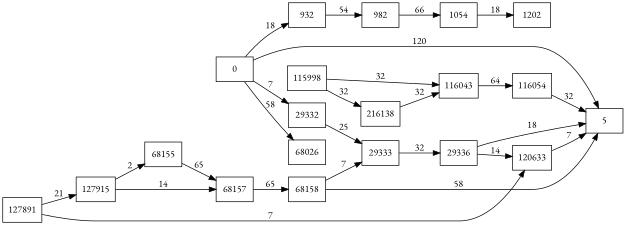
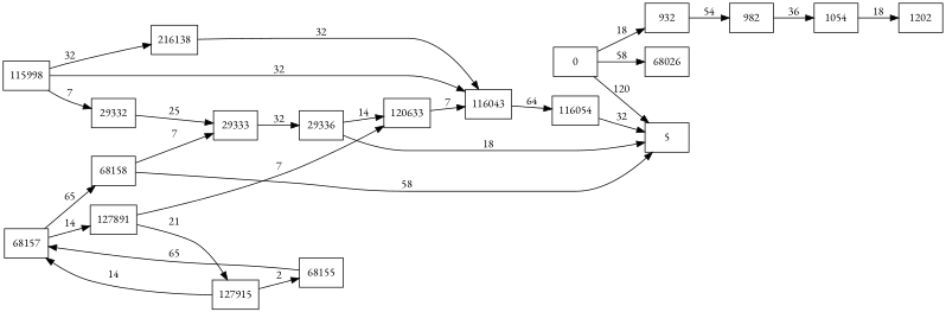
  digraph {
    fontname="EB Garamond"
    rankdir=LR
    node [fontname="EB Garamond" shape=rectangle]
    edge [fontname="EB Garamond"]
    932
    982
    1054
    1202
    29332
    29333
    29336
    120633
    n9 [label=5]
    127891
    127915
    68155
    68157
    68158
    115998
    116043
    n17 [label=216138]
    116054
    0
    68026
    932 -> 982 [label=54]
-   982 -> 1054 [label=66]
+   982 -> 1054 [label=36]
    1054 -> 1202 [label=18]
    29332 -> 29333 [label=25]
    29333 -> 29336 [label=32]
    29336 -> 120633 [label=14]
    29336 -> n9 [label=18]
-   120633 -> n9 [label=7]
+   120633 -> 116043 [label=7]
    127891 -> 120633 [label=7]
    127891 -> 127915 [label=21]
    127915 -> 68155 [label=2]
    127915 -> 68157 [label=14]
    68155 -> 68157 [label=65]
+   68157 -> 127891 [label=14]
    68157 -> 68158 [label=65]
    68158 -> 29333 [label=7]
    68158 -> n9 [label=58]
    115998 -> 116043 [label=32]
    115998 -> n17 [label=32]
    116043 -> 116054 [label=64]
    n17 -> 116043 [label=32]
    116054 -> n9 [label=32]
    0 -> 932 [label=18]
-   0 -> 29332 [label=7]
+   115998 -> 29332 [label=7]
    0 -> n9 [label=120]
    0 -> 68026 [label=58]
  }
